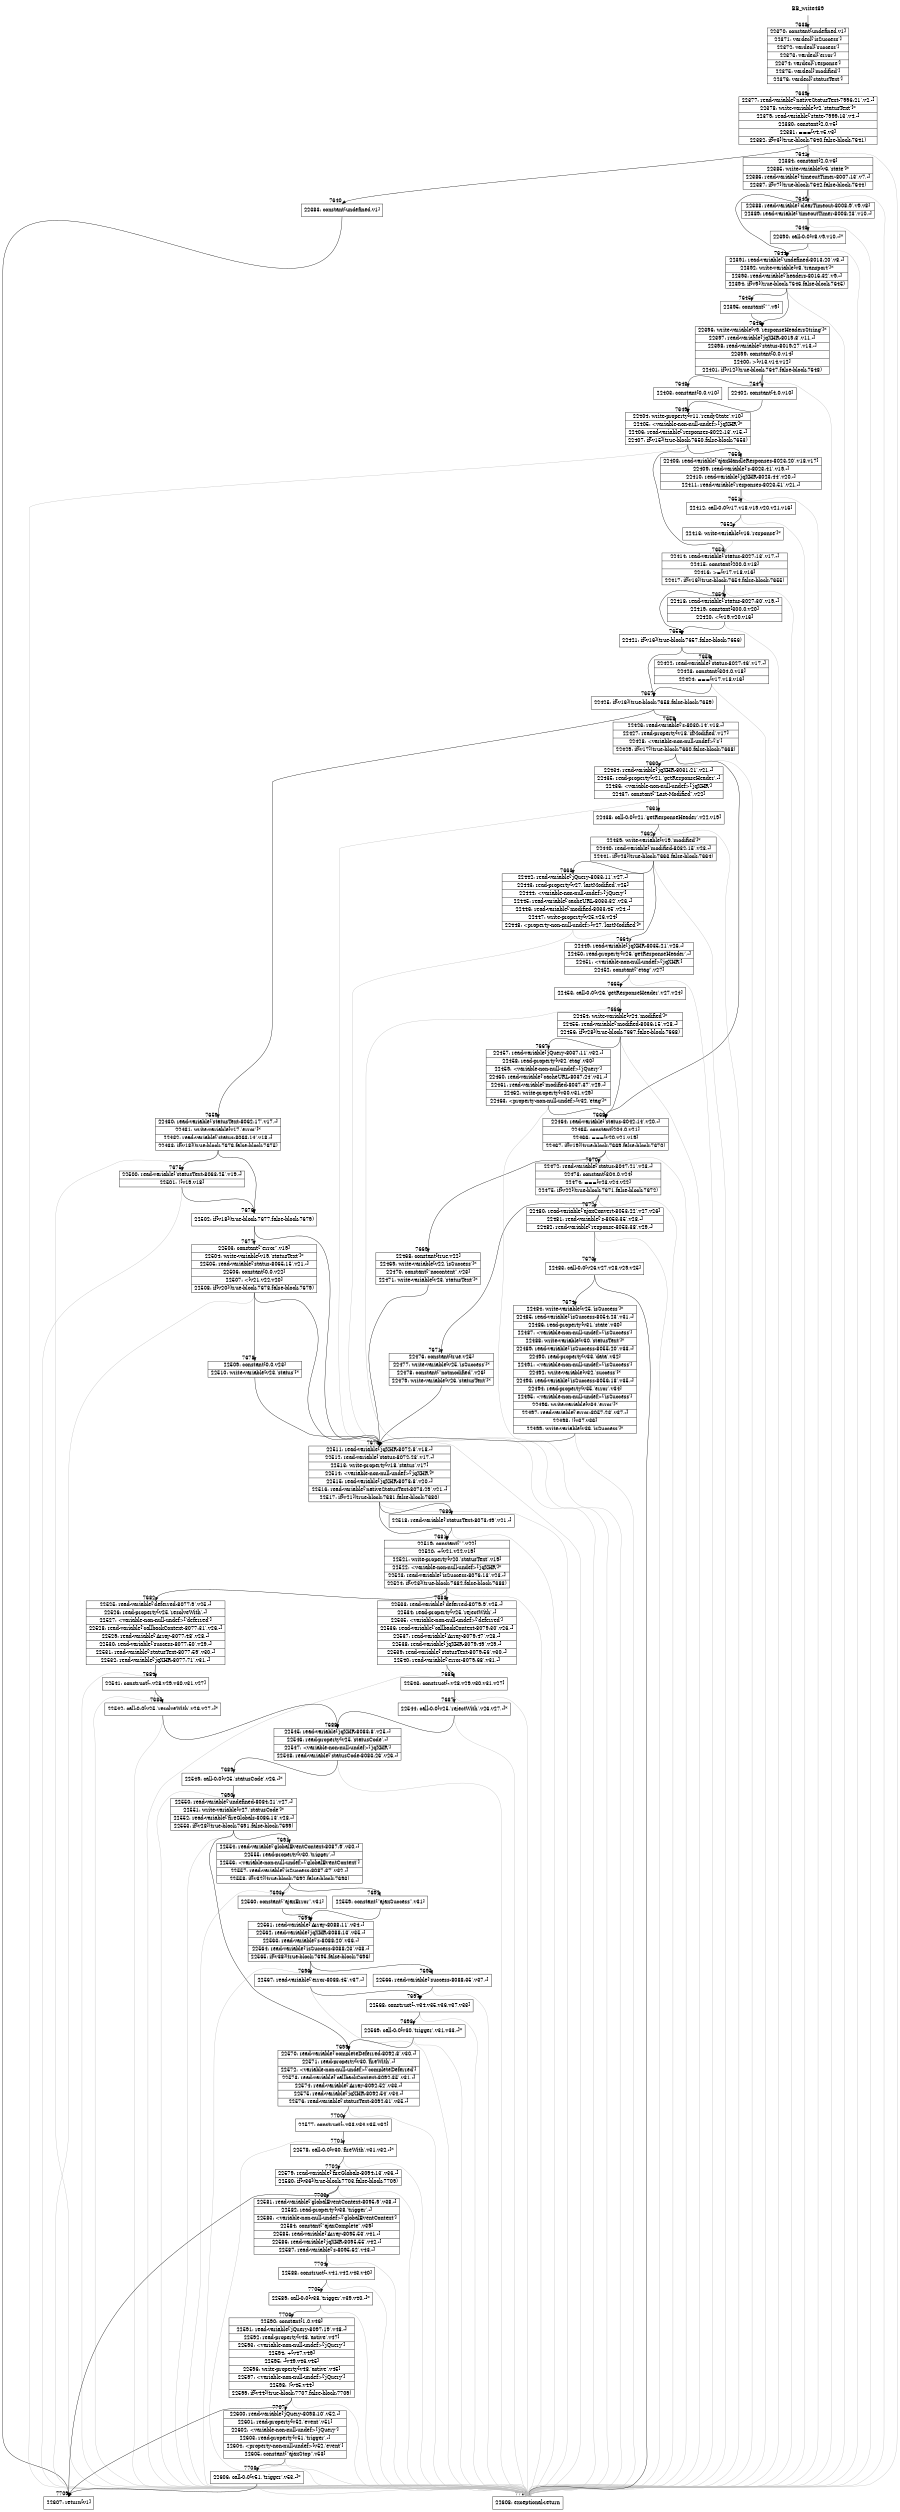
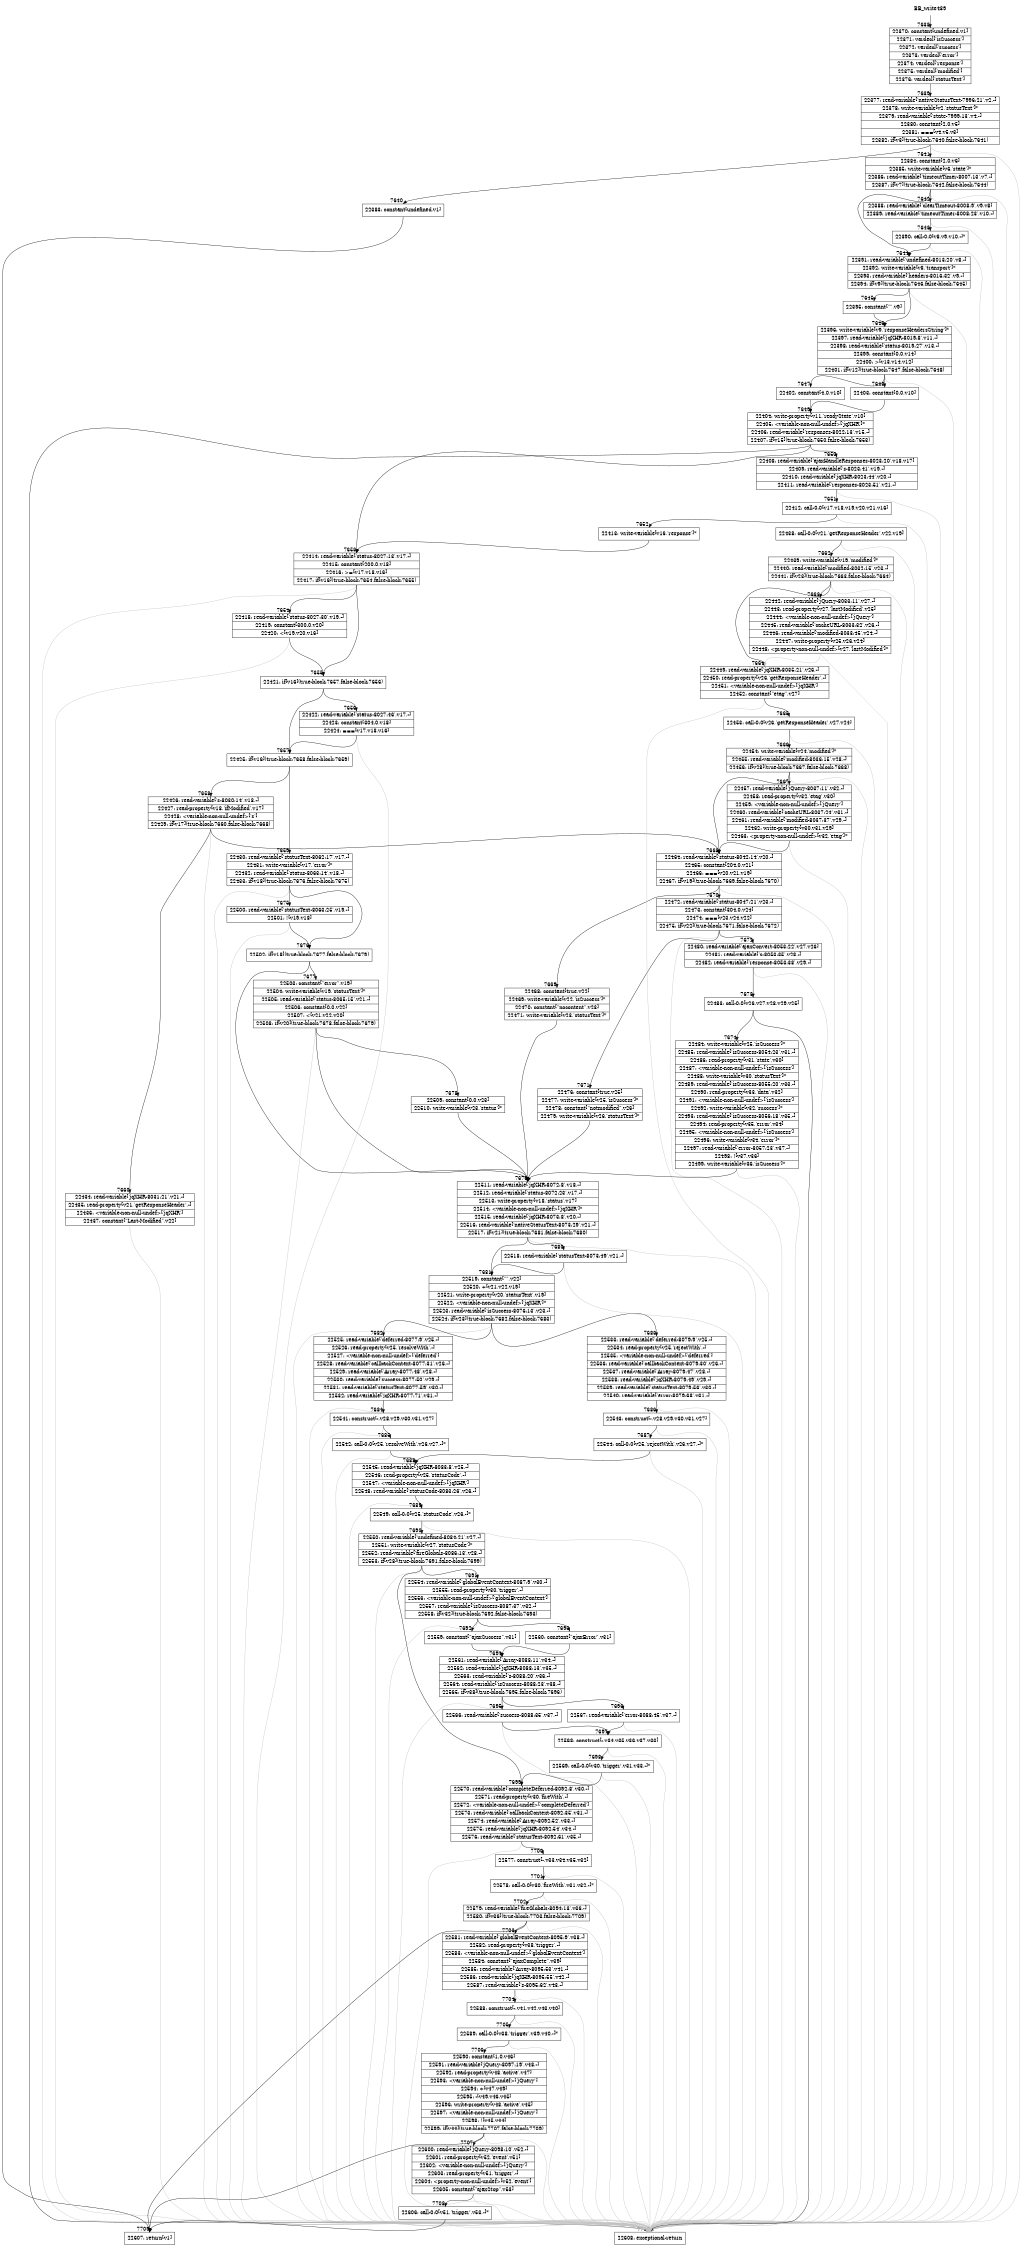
  digraph {
    rankdir=TD
    node [shape=record]
    edge [headport=n tailport=s]
    n1 [label=BB_write489 shape=none]
    n2 [label="{22370: constant[undefined,v1]|22371: vardecl['isSuccess']|22372: vardecl['success']|22373: vardecl['error']|22374: vardecl['response']|22375: vardecl['modified']|22376: vardecl['statusText']}"]
    n3 [label="{22377: read-variable['nativeStatusText-7996:21',v2,-]|22378: write-variable[v2,'statusText']*|22379: read-variable['state-7999:13',v4,-]|22380: constant[2.0,v5]|22381: ===[v4,v5,v3]|22382: if[v3](true-block:7640,false-block:7641)}"]
    n4 [label="{22383: constant[undefined,v1]}"]
    n5 [label="{22384: constant[2.0,v6]|22385: write-variable[v6,'state']*|22386: read-variable['timeoutTimer-8007:13',v7,-]|22387: if[v7](true-block:7642,false-block:7644)}"]
    n6 [label="{22608: exceptional-return}"]
    n7 [label="{22607: return[v1]}"]
    n8 [label="{22388: read-variable['clearTimeout-8008:9',v9,v8]|22389: read-variable['timeoutTimer-8008:23',v10,-]}"]
    n9 [label="{22391: read-variable['undefined-8013:20',v8,-]|22392: write-variable[v8,'transport']*|22393: read-variable['headers-8016:32',v9,-]|22394: if[v9](true-block:7646,false-block:7645)}"]
    n10 [label="{22390: call-0:0[v8,v9,v10,-]*}"]
    n11 [label="{22396: write-variable[v9,'responseHeadersString']*|22397: read-variable['jqXHR-8019:8',v11,-]|22398: read-variable['status-8019:27',v13,-]|22399: constant[0.0,v14]|22400: \>[v13,v14,v12]|22401: if[v12](true-block:7647,false-block:7648)}"]
    n12 [label="{22395: constant[\"\",v9]}"]
    n13 [label="{22402: constant[4.0,v10]}"]
    n14 [label="{22403: constant[0.0,v10]}"]
    n15 [label="{22404: write-property[v11,'readyState',v10]|22405: \<variable-non-null-undef\>['jqXHR']*|22406: read-variable['responses-8022:13',v15,-]|22407: if[v15](true-block:7650,false-block:7653)}"]
    n16 [label="{22408: read-variable['ajaxHandleResponses-8023:20',v18,v17]|22409: read-variable['s-8023:41',v19,-]|22410: read-variable['jqXHR-8023:44',v20,-]|22411: read-variable['responses-8023:51',v21,-]}"]
    n17 [label="{22414: read-variable['status-8027:13',v17,-]|22415: constant[200.0,v18]|22416: \>=[v17,v18,v16]|22417: if[v16](true-block:7654,false-block:7655)}"]
    n18 [label="{22412: call-0:0[v17,v18,v19,v20,v21,v16]}"]
    n19 [label="{22421: if[v16](true-block:7657,false-block:7656)}"]
    n20 [label="{22418: read-variable['status-8027:30',v19,-]|22419: constant[300.0,v20]|22420: \<[v19,v20,v16]}"]
    n21 [label="{22413: write-variable[v16,'response']*}"]
    n22 [label="{22425: if[v16](true-block:7658,false-block:7659)}"]
    n23 [label="{22422: read-variable['status-8027:46',v17,-]|22423: constant[304.0,v18]|22424: ===[v17,v18,v16]}"]
    n24 [label="{22426: read-variable['s-8030:14',v18,-]|22427: read-property[v18,'ifModified',v17]|22428: \<variable-non-null-undef\>['s']|22429: if[v17](true-block:7660,false-block:7668)}"]
    n25 [label="{22430: read-variable['statusText-8062:17',v17,-]|22431: write-variable[v17,'error']*|22432: read-variable['status-8063:14',v18,-]|22433: if[v18](true-block:7676,false-block:7675)}"]
    n26 [label="{22434: read-variable['jqXHR-8031:21',v21,-]|22435: read-property[v21,'getResponseHeader',-]|22436: \<variable-non-null-undef\>['jqXHR']|22437: constant[\"Last-Modified\",v22]}"]
    n27 [label="{22464: read-variable['status-8042:14',v20,-]|22465: constant[204.0,v21]|22466: ===[v20,v21,v19]|22467: if[v19](true-block:7669,false-block:7670)}"]
    n28 [label="{22502: if[v18](true-block:7677,false-block:7679)}"]
    n29 [label="{22500: read-variable['statusText-8063:25',v19,-]|22501: ![v19,v18]}"]
    n30 [label="{22438: call-0:0[v21,'getResponseHeader',v22,v19]}"]
    n31 [label="{22468: constant[true,v22]|22469: write-variable[v22,'isSuccess']*|22470: constant[\"nocontent\",v23]|22471: write-variable[v23,'statusText']*}"]
    n32 [label="{22472: read-variable['status-8047:21',v23,-]|22473: constant[304.0,v24]|22474: ===[v23,v24,v22]|22475: if[v22](true-block:7671,false-block:7672)}"]
    n33 [label="{22511: read-variable['jqXHR-8072:8',v18,-]|22512: read-variable['status-8072:23',v17,-]|22513: write-property[v18,'status',v17]|22514: \<variable-non-null-undef\>['jqXHR']*|22515: read-variable['jqXHR-8073:8',v20,-]|22516: read-variable['nativeStatusText-8073:29',v21,-]|22517: if[v21](true-block:7681,false-block:7680)}"]
    n34 [label="{22503: constant[\"error\",v19]|22504: write-variable[v19,'statusText']*|22505: read-variable['status-8065:15',v21,-]|22506: constant[0.0,v22]|22507: \<[v21,v22,v20]|22508: if[v20](true-block:7678,false-block:7679)}"]
    n35 [label="{22439: write-variable[v19,'modified']*|22440: read-variable['modified-8032:15',v23,-]|22441: if[v23](true-block:7663,false-block:7664)}"]
    n36 [label="{22476: constant[true,v25]|22477: write-variable[v25,'isSuccess']*|22478: constant[\"notmodified\",v26]|22479: write-variable[v26,'statusText']*}"]
    n37 [label="{22480: read-variable['ajaxConvert-8053:22',v27,v26]|22481: read-variable['s-8053:35',v28,-]|22482: read-variable['response-8053:38',v29,-]}"]
    n38 [label="{22519: constant[\"\",v22]|22520: +[v21,v22,v19]|22521: write-property[v20,'statusText',v19]|22522: \<variable-non-null-undef\>['jqXHR']*|22523: read-variable['isSuccess-8076:13',v23,-]|22524: if[v23](true-block:7682,false-block:7683)}"]
    n39 [label="{22518: read-variable['statusText-8073:49',v21,-]}"]
    n40 [label="{22509: constant[0.0,v23]|22510: write-variable[v23,'status']*}"]
    n41 [label="{22442: read-variable['jQuery-8033:11',v27,-]|22443: read-property[v27,'lastModified',v25]|22444: \<variable-non-null-undef\>['jQuery']|22445: read-variable['cacheURL-8033:32',v26,-]|22446: read-variable['modified-8033:45',v24,-]|22447: write-property[v25,v26,v24]|22448: \<property-non-null-undef\>[v27,'lastModified']*}"]
    n42 [label="{22449: read-variable['jqXHR-8035:21',v26,-]|22450: read-property[v26,'getResponseHeader',-]|22451: \<variable-non-null-undef\>['jqXHR']|22452: constant[\"etag\",v27]}"]
    n43 [label="{22453: call-0:0[v26,'getResponseHeader',v27,v24]}"]
    n44 [label="{22454: write-variable[v24,'modified']*|22455: read-variable['modified-8036:15',v28,-]|22456: if[v28](true-block:7667,false-block:7668)}"]
    n45 [label="{22457: read-variable['jQuery-8037:11',v32,-]|22458: read-property[v32,'etag',v30]|22459: \<variable-non-null-undef\>['jQuery']|22460: read-variable['cacheURL-8037:24',v31,-]|22461: read-variable['modified-8037:37',v29,-]|22462: write-property[v30,v31,v29]|22463: \<property-non-null-undef\>[v32,'etag']*}"]
    n46 [label="{22483: call-0:0[v26,v27,v28,v29,v25]}"]
    n47 [label="{22525: read-variable['deferred-8077:9',v25,-]|22526: read-property[v25,'resolveWith',-]|22527: \<variable-non-null-undef\>['deferred']|22528: read-variable['callbackContext-8077:31',v26,-]|22529: read-variable['Array-8077:48',v28,-]|22530: read-variable['success-8077:50',v29,-]|22531: read-variable['statusText-8077:59',v30,-]|22532: read-variable['jqXHR-8077:71',v31,-]}"]
    n48 [label="{22533: read-variable['deferred-8079:9',v25,-]|22534: read-property[v25,'rejectWith',-]|22535: \<variable-non-null-undef\>['deferred']|22536: read-variable['callbackContext-8079:30',v26,-]|22537: read-variable['Array-8079:47',v28,-]|22538: read-variable['jqXHR-8079:49',v29,-]|22539: read-variable['statusText-8079:56',v30,-]|22540: read-variable['error-8079:68',v31,-]}"]
    n49 [label="{22484: write-variable[v25,'isSuccess']*|22485: read-variable['isSuccess-8054:23',v31,-]|22486: read-property[v31,'state',v30]|22487: \<variable-non-null-undef\>['isSuccess']|22488: write-variable[v30,'statusText']*|22489: read-variable['isSuccess-8055:20',v33,-]|22490: read-property[v33,'data',v32]|22491: \<variable-non-null-undef\>['isSuccess']|22492: write-variable[v32,'success']*|22493: read-variable['isSuccess-8056:18',v35,-]|22494: read-property[v35,'error',v34]|22495: \<variable-non-null-undef\>['isSuccess']|22496: write-variable[v34,'error']*|22497: read-variable['error-8057:23',v37,-]|22498: ![v37,v36]|22499: write-variable[v36,'isSuccess']*}"]
    n50 [label="{22541: construct[-,v28,v29,v30,v31,v27]}"]
    n51 [label="{22543: construct[-,v28,v29,v30,v31,v27]}"]
    n52 [label="{22542: call-0:0[v25,'resolveWith',v26,v27,-]*}"]
    n53 [label="{22544: call-0:0[v25,'rejectWith',v26,v27,-]*}"]
    n54 [label="{22545: read-variable['jqXHR-8083:8',v25,-]|22546: read-property[v25,'statusCode',-]|22547: \<variable-non-null-undef\>['jqXHR']|22548: read-variable['statusCode-8083:26',v26,-]}"]
    n55 [label="{22549: call-0:0[v25,'statusCode',v26,-]*}"]
    n56 [label="{22550: read-variable['undefined-8084:21',v27,-]|22551: write-variable[v27,'statusCode']*|22552: read-variable['fireGlobals-8086:13',v28,-]|22553: if[v28](true-block:7691,false-block:7699)}"]
    n57 [label="{22554: read-variable['globalEventContext-8087:9',v30,-]|22555: read-property[v30,'trigger',-]|22556: \<variable-non-null-undef\>['globalEventContext']|22557: read-variable['isSuccess-8087:37',v32,-]|22558: if[v32](true-block:7692,false-block:7693)}"]
    n58 [label="{22570: read-variable['completeDeferred-8092:8',v30,-]|22571: read-property[v30,'fireWith',-]|22572: \<variable-non-null-undef\>['completeDeferred']|22573: read-variable['callbackContext-8092:35',v31,-]|22574: read-variable['Array-8092:52',v33,-]|22575: read-variable['jqXHR-8092:54',v34,-]|22576: read-variable['statusText-8092:61',v35,-]}"]
    n59 [label="{22559: constant[\"ajaxSuccess\",v31]}"]
    n60 [label="{22560: constant[\"ajaxError\",v31]}"]
    n61 [label="{22577: construct[-,v33,v34,v35,v32]}"]
    n62 [label="{22561: read-variable['Array-8088:11',v34,-]|22562: read-variable['jqXHR-8088:13',v35,-]|22563: read-variable['s-8088:20',v36,-]|22564: read-variable['isSuccess-8088:23',v38,-]|22565: if[v38](true-block:7695,false-block:7696)}"]
    n63 [label="{22578: call-0:0[v30,'fireWith',v31,v32,-]*}"]
    n64 [label="{22566: read-variable['success-8088:35',v37,-]}"]
    n65 [label="{22567: read-variable['error-8088:45',v37,-]}"]
    n66 [label="{22568: construct[-,v34,v35,v36,v37,v33]}"]
    n67 [label="{22569: call-0:0[v30,'trigger',v31,v33,-]*}"]
    n68 [label="{22579: read-variable['fireGlobals-8094:13',v36,-]|22580: if[v36](true-block:7703,false-block:7709)}"]
    n69 [label="{22581: read-variable['globalEventContext-8095:9',v38,-]|22582: read-property[v38,'trigger',-]|22583: \<variable-non-null-undef\>['globalEventContext']|22584: constant[\"ajaxComplete\",v39]|22585: read-variable['Array-8095:53',v41,-]|22586: read-variable['jqXHR-8095:55',v42,-]|22587: read-variable['s-8095:62',v43,-]}"]
    n70 [label="{22588: construct[-,v41,v42,v43,v40]}"]
    n71 [label="{22589: call-0:0[v38,'trigger',v39,v40,-]*}"]
    n72 [label="{22590: constant[1.0,v46]|22591: read-variable['jQuery-8097:19',v48,-]|22592: read-property[v48,'active',v47]|22593: \<variable-non-null-undef\>['jQuery']|22594: +[v47,v49]|22595: -[v49,v46,v45]|22596: write-property[v48,'active',v45]|22597: \<variable-non-null-undef\>['jQuery']|22598: ![v45,v44]|22599: if[v44](true-block:7707,false-block:7709)}"]
    n73 [label="{22600: read-variable['jQuery-8098:10',v52,-]|22601: read-property[v52,'event',v51]|22602: \<variable-non-null-undef\>['jQuery']|22603: read-property[v51,'trigger',-]|22604: \<property-non-null-undef\>[v52,'event']|22605: constant[\"ajaxStop\",v53]}"]
    n74 [label="{22606: call-0:0[v51,'trigger',v53,-]*}"]
    n1 -> n2 [headlabel="    7638"]
    n2 -> n3 [headlabel="      7639"]
    n3 -> n4 [headlabel="      7640"]
    n3 -> n5 [headlabel="      7641"]
    n3 -> n6 [color=gray headlabel="      7710"]
    n4 -> n7 [headlabel="      7709"]
    n5 -> n6 [color=gray]
    n5 -> n8 [headlabel="      7642"]
    n5 -> n9 [headlabel="      7644"]
    n8 -> n6 [color=gray]
    n8 -> n10 [headlabel="      7643"]
    n9 -> n6 [color=gray]
    n9 -> n11 [headlabel="      7646"]
    n9 -> n12 [headlabel="      7645"]
    n10 -> n6 [color=gray]
    n10 -> n9
    n11 -> n6 [color=gray]
    n11 -> n13 [headlabel="      7647"]
    n11 -> n14 [headlabel="      7648"]
    n12 -> n11
    n13 -> n15 [headlabel="      7649"]
    n14 -> n15
-   n15 -> n6 [color=gray]
+   n15 -> n6 [color=black]
    n15 -> n16 [headlabel="      7650"]
    n15 -> n17 [headlabel="      7653"]
    n16 -> n6 [color=gray]
    n16 -> n18 [headlabel="      7651"]
    n17 -> n6 [color=gray]
    n17 -> n19 [headlabel="      7655"]
    n17 -> n20 [headlabel="      7654"]
    n18 -> n6 [color=gray]
    n18 -> n21 [headlabel="      7652"]
    n19 -> n22 [headlabel="      7657"]
    n19 -> n23 [headlabel="      7656"]
    n20 -> n6 [color=gray]
    n20 -> n19
-   n21 -> n17 [color=gray]
+   n21 -> n17
    n22 -> n24 [headlabel="      7658"]
    n22 -> n25 [headlabel="      7659"]
    n23 -> n6 [color=gray]
    n23 -> n22
    n24 -> n6 [color=gray]
    n24 -> n26 [headlabel="      7660"]
    n24 -> n27 [headlabel="      7668"]
    n25 -> n6 [color=gray]
    n25 -> n28 [headlabel="      7676"]
    n25 -> n29 [headlabel="      7675"]
    n26 -> n6 [color=gray]
-   n26 -> n30 [headlabel="      7661"]
    n27 -> n6 [color=gray]
    n27 -> n31 [headlabel="      7669"]
    n27 -> n32 [headlabel="      7670"]
    n28 -> n33
    n28 -> n34 [headlabel="      7677"]
    n29 -> n6 [color=gray]
    n29 -> n28
    n30 -> n6 [color=gray]
    n30 -> n35 [headlabel="      7662"]
    n31 -> n33 [headlabel="      7679"]
    n32 -> n6 [color=gray]
    n32 -> n36 [headlabel="      7671"]
    n32 -> n37 [headlabel="      7672"]
    n33 -> n6 [color=gray]
    n33 -> n38 [headlabel="      7681"]
    n33 -> n39 [headlabel="      7680"]
    n34 -> n6 [color=gray]
    n34 -> n33
    n34 -> n40 [headlabel="      7678"]
    n35 -> n6 [color=gray]
    n35 -> n41 [headlabel="      7663"]
    n35 -> n42 [headlabel="      7664"]
    n36 -> n33
    n37 -> n6 [color=gray]
    n37 -> n46 [headlabel="      7673"]
    n38 -> n6 [color=gray]
    n38 -> n47 [headlabel="      7682"]
    n38 -> n48 [headlabel="      7683"]
    n39 -> n6 [color=gray]
    n39 -> n38
    n40 -> n33
    n41 -> n6 [color=gray]
    n41 -> n42 [color=gray]
    n42 -> n6 [color=gray]
    n42 -> n43 [headlabel="      7665"]
    n43 -> n6 [color=gray]
    n43 -> n44 [headlabel="      7666"]
    n44 -> n6 [color=gray]
    n44 -> n27
    n44 -> n45 [headlabel="      7667"]
    n45 -> n6 [color=gray]
    n45 -> n27
    n46 -> n6 [color=black]
    n46 -> n49 [headlabel="      7674"]
    n47 -> n6 [color=gray]
    n47 -> n50 [headlabel="      7684"]
    n48 -> n6 [color=gray]
    n48 -> n51 [headlabel="      7686"]
    n49 -> n6 [color=gray]
    n49 -> n33
    n50 -> n6 [color=gray]
    n50 -> n52 [headlabel="      7685"]
    n51 -> n6 [color=gray]
    n51 -> n53 [headlabel="      7687"]
    n52 -> n6 [color=gray]
    n52 -> n54 [headlabel="      7688"]
    n53 -> n6 [color=gray]
    n53 -> n54
    n54 -> n6 [color=gray]
    n54 -> n55 [headlabel="      7689"]
    n55 -> n6 [color=gray]
    n55 -> n56 [headlabel="      7690"]
    n56 -> n6 [color=gray]
    n56 -> n57 [headlabel="      7691"]
    n56 -> n58 [headlabel="      7699"]
    n57 -> n6 [color=gray]
    n57 -> n59 [headlabel="      7692"]
    n57 -> n60 [headlabel="      7693"]
    n58 -> n6 [color=gray]
    n58 -> n61 [headlabel="      7700"]
    n59 -> n62 [headlabel="      7694"]
    n60 -> n62
    n61 -> n6 [color=gray]
    n61 -> n63 [headlabel="      7701"]
    n62 -> n6 [color=gray]
    n62 -> n64 [headlabel="      7695"]
    n62 -> n65 [headlabel="      7696"]
    n63 -> n6 [color=gray]
    n63 -> n68 [headlabel="      7702"]
    n64 -> n6 [color=gray]
    n64 -> n66 [headlabel="      7697"]
    n65 -> n6 [color=gray]
    n65 -> n66
    n66 -> n6 [color=gray]
    n66 -> n67 [headlabel="      7698"]
    n67 -> n6 [color=gray]
    n67 -> n58
    n68 -> n6 [color=gray]
    n68 -> n7
    n68 -> n69 [headlabel="      7703"]
    n69 -> n6 [color=gray]
    n69 -> n70 [headlabel="      7704"]
    n70 -> n6 [color=gray]
    n70 -> n71 [headlabel="      7705"]
    n71 -> n6 [color=gray]
    n71 -> n72 [headlabel="      7706"]
    n72 -> n6 [color=gray]
    n72 -> n7
    n72 -> n73 [headlabel="      7707"]
    n73 -> n6 [color=gray]
    n73 -> n74 [headlabel="      7708"]
    n74 -> n6 [color=gray]
    n74 -> n7
  }
